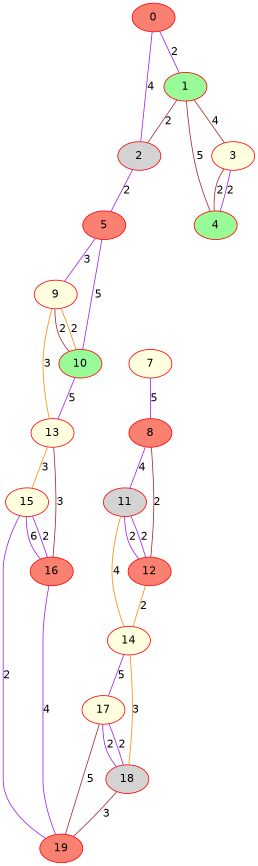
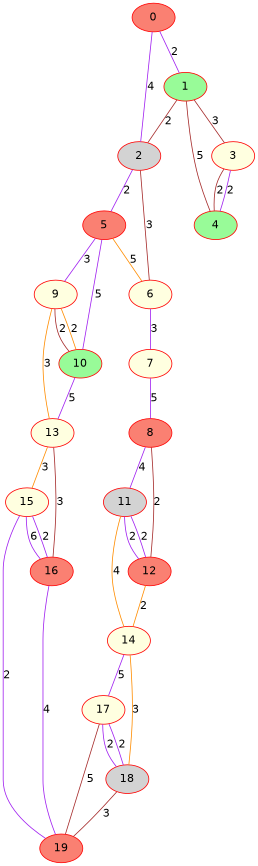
  graph {
    fontname="DejaVu Sans"
    node [color=red fillcolor=lightyellow fontname="DejaVu Sans" style=filled weight=1]
    edge [color=purple fontname="DejaVu Sans"]
    0 [fillcolor=salmon]
    1 [fillcolor=palegreen]
    2 [fillcolor=lightgrey]
    3
    4 [fillcolor=palegreen]
    5 [fillcolor=salmon]
+   6
    9
    10 [fillcolor=palegreen]
    7
    13
    8 [fillcolor=salmon]
    11 [fillcolor=lightgrey]
    12 [fillcolor=salmon]
    14
    15
    16 [fillcolor=salmon]
    17
    18 [fillcolor=lightgrey]
    19 [fillcolor=salmon]
    0 -- 1 [label=2]
    0 -- 2 [label=4]
    1 -- 2 [color=brown label=2]
-   1 -- 3 [color=brown label=4]
+   1 -- 3 [color=brown label=3]
    1 -- 4 [color=brown label=5]
    2 -- 5 [label=2]
+   2 -- 6 [color=brown label=3]
    3 -- 4 [color=brown label=2]
    3 -- 4 [label=2]
+   5 -- 6 [color=darkorange label=5]
    5 -- 9 [label=3]
    5 -- 10 [label=5]
+   6 -- 7 [label=3]
    9 -- 10 [color=brown label=2]
    9 -- 10 [color=darkorange label=2]
    9 -- 13 [color=darkorange label=3]
    10 -- 13 [label=5]
    7 -- 8 [label=5]
    13 -- 15 [color=darkorange label=3]
    13 -- 16 [color=brown label=3]
    8 -- 11 [label=4]
    8 -- 12 [color=brown label=2]
    11 -- 12 [label=2]
    11 -- 12 [label=2]
    11 -- 14 [color=darkorange label=4]
    12 -- 14 [color=darkorange label=2]
    14 -- 17 [label=5]
    14 -- 18 [color=darkorange label=3]
    15 -- 16 [label=6]
    15 -- 16 [label=2]
    15 -- 19 [label=2]
    16 -- 19 [label=4]
    17 -- 18 [label=2]
    17 -- 18 [label=2]
    17 -- 19 [color=brown label=5]
    18 -- 19 [color=brown label=3]
  }
